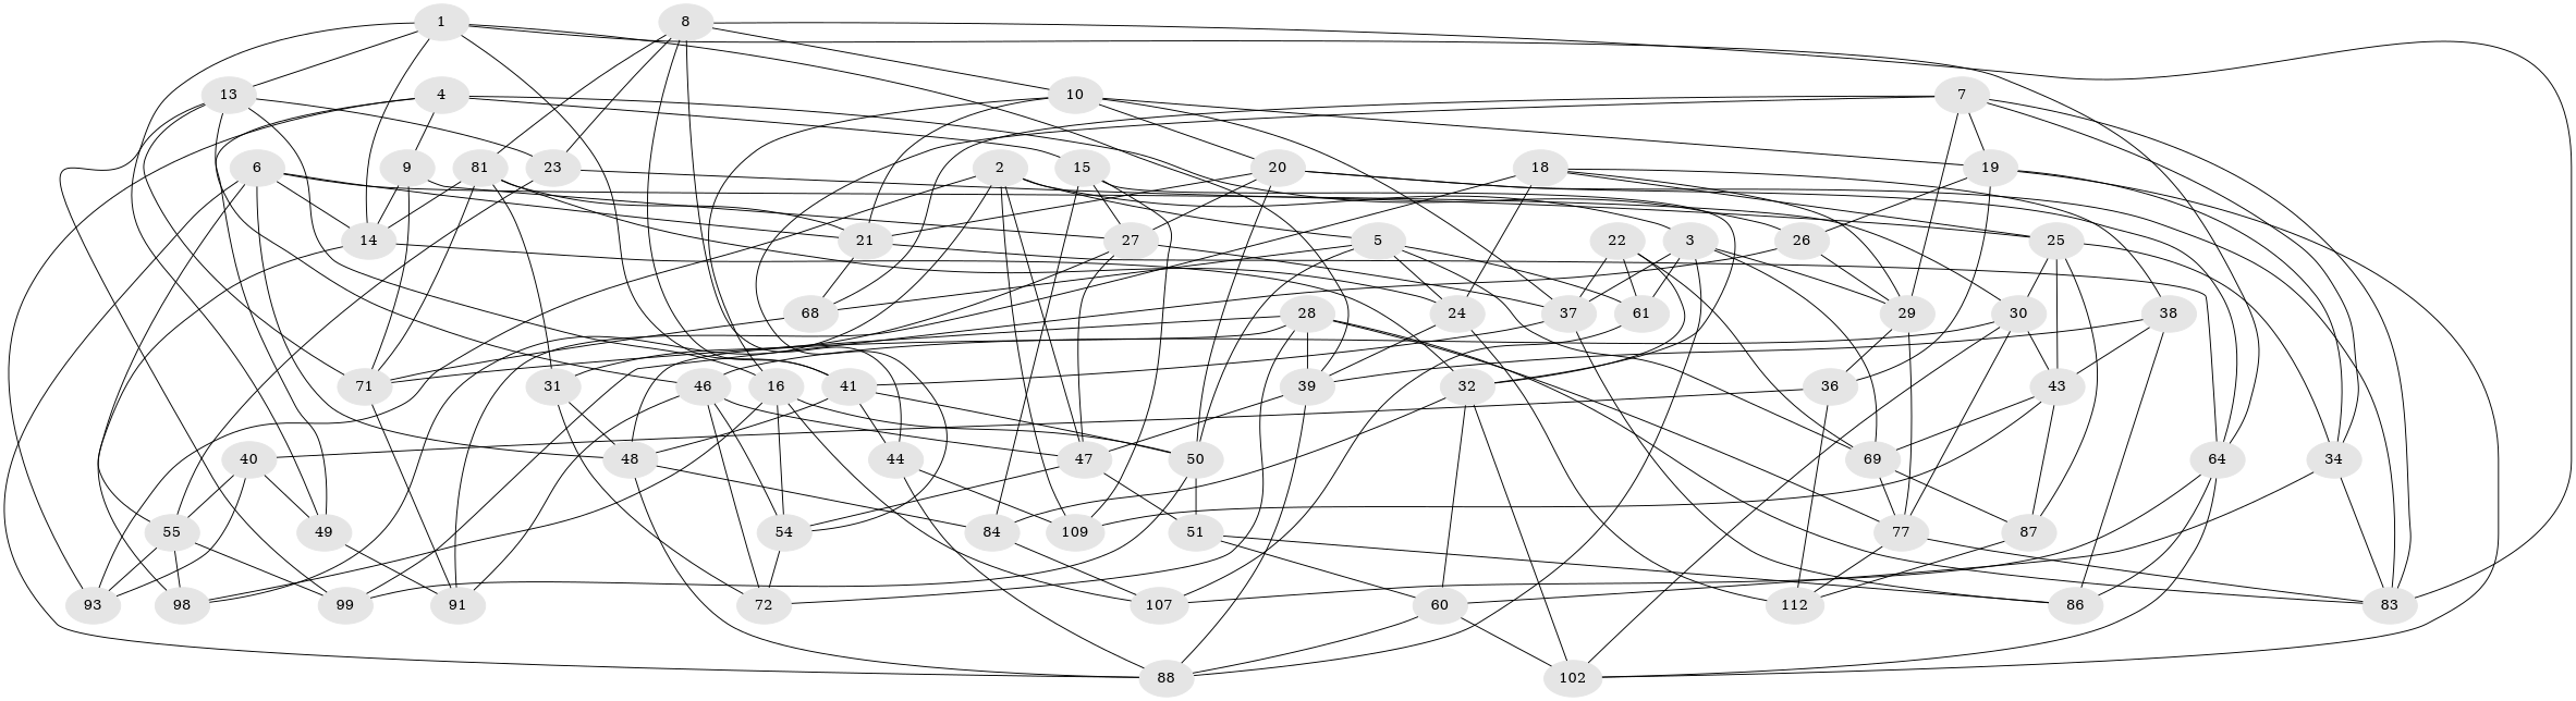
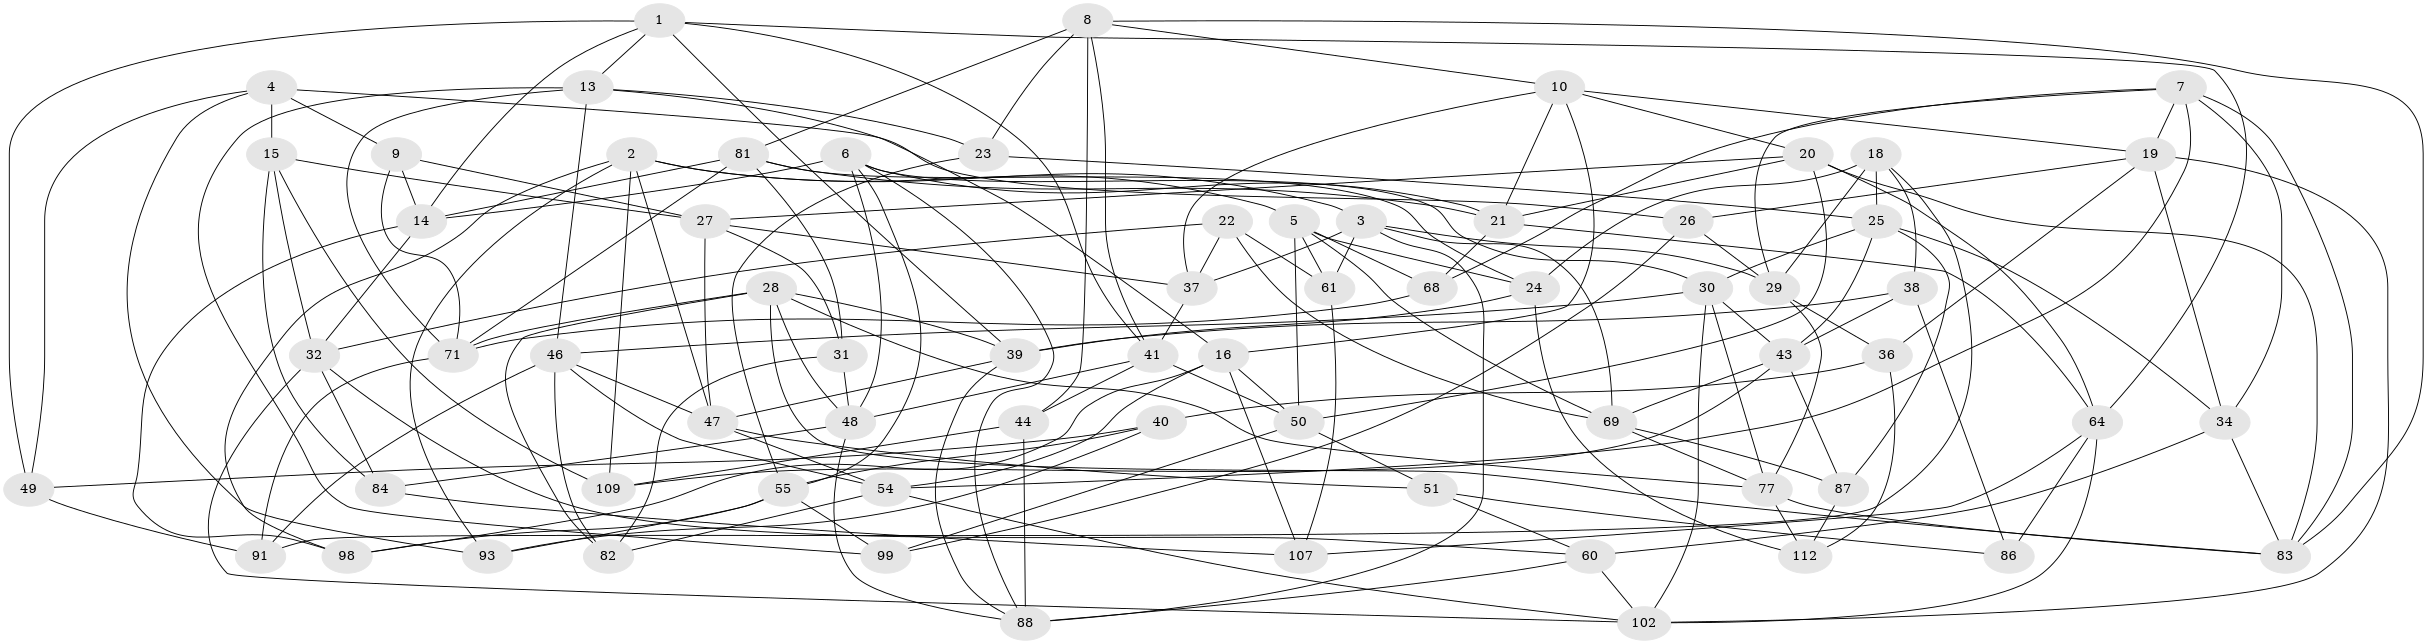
  graph {
    node [color=gray90 style=filled]
    1 [super="+35"]
    13 [super="+101"]
    14 [super="+59"]
    39 [super="+95"]
    41 [super="+76"]
    49
    64 [super="+73"]
    23
    71 [super="+111"]
    16 [super="+62"]
    46 [super="+104"]
    99
    98
    32 [super="+63"]
    47 [super="+74"]
    88 [super="+94"]
    50 [super="+100"]
    48 [super="+58"]
    44
    91
    107
    102 [super="+103"]
    86
    2 [super="+70"]
    3 [super="+89"]
    5 [super="+96"]
    93
    109
    29 [super="+78"]
    37 [super="+72"]
    61
    69 [super="+75"]
    24 [super="+57"]
    68
    54 [super="+80"]
    51
    36
    77 [super="+79"]
    87
    4 [super="+53"]
    9
    15 [super="+66"]
    26
    27 [super="+65"]
    84
    112
    6 [super="+97"]
    21 [super="+45"]
    30 [super="+33"]
    55 [super="+90"]
    43 [super="+85"]
    7 [super="+12"]
    19 [super="+52"]
    34 [super="+81"]
    83 [super="+110"]
    60 [super="+67"]
-   82 [label=72]
+   82
    8 [super="+17"]
    10 [super="+108"]
    n60 [label=81 super="+106"]
    20 [super="+56"]
    31
    25 [super="+42"]
    18 [super="+92"]
    38
    40
    22
    28 [super="+105"]
    1 -- 13
    1 -- 14
    1 -- 39
    1 -- 41
    1 -- 49
    1 -- 64
    13 -- 23
    13 -- 71
    13 -- 16
    13 -- 46
    13 -- 99
    14 -- 98
    14 -- 32
    39 -- 47
    39 -- 88
    41 -- 50
    41 -- 48
    41 -- 44
    49 -- 91
    64 -- 107
    64 -- 102
    64 -- 86
    23 -- 55
    23 -- 25
    71 -- 91
    16 -- 98
    16 -- 50
    16 -- 107
    16 -- 54
    46 -- 47
    46 -- 91
    46 -- 54
    46 -- 82
    32 -- 102
    32 -- 84
    32 -- 60
    47 -- 54
    47 -- 51
    50 -- 99
    50 -- 51
    48 -- 88
    48 -- 84
    44 -- 88
    44 -- 109
    2 -- 98
    2 -- 47
    2 -- 3
    2 -- 5
    2 -- 93
    2 -- 109
    3 -- 88
    3 -- 29
    3 -- 37
    3 -- 61
    3 -- 69
    5 -- 50
    5 -- 61
    5 -- 69
    5 -- 24
    5 -- 68
    29 -- 36
    29 -- 77
    37 -- 41
-   37 -- 86
    61 -- 107
    69 -- 77
    69 -- 87
    24 -- 39
    24 -- 112
    68 -- 71
+   54 -- 102
    54 -- 82
    51 -- 86
    51 -- 60
    36 -- 112
    36 -- 40
    77 -- 112
    77 -- 83
    87 -- 112
    4 -- 49
    4 -- 93
    4 -- 9
    4 -- 15 [weight=2]
    4 -- 26
    9 -- 14
    9 -- 71
    9 -- 27
    15 -- 32
    15 -- 109
    15 -- 27
    15 -- 84
    26 -- 99
    26 -- 29
    27 -- 47
    27 -- 37
    27 -- 31
    84 -- 107
    6 -- 14
    6 -- 88
    6 -- 48
    6 -- 21
    6 -- 30
    6 -- 55
    21 -- 64
    21 -- 68
    30 -- 46
    30 -- 102
    30 -- 77
    30 -- 43
    55 -- 99
    55 -- 98
    55 -- 93
    43 -- 109
    43 -- 69
    43 -- 87
    7 -- 29
    7 -- 68
    7 -- 54
    7 -- 19
    7 -- 34
    7 -- 83
    19 -- 102
    19 -- 36
    19 -- 26
    19 -- 34
    34 -- 83
    34 -- 60 [weight=2]
    60 -- 88
    60 -- 102
    8 -- 41
    8 -- 23
    8 -- 44
    8 -- 83
    8 -- 10
    8 -- n60
    10 -- 16
    10 -- 37
    10 -- 21
    10 -- 19
    10 -- 20
    n60 -- 14
    n60 -- 71
    n60 -- 24
    n60 -- 21
    n60 -- 31
    20 -- 64
    20 -- 50
    20 -- 27
    20 -- 21
    20 -- 83
    31 -- 48
    31 -- 82
    25 -- 87
    25 -- 30
    25 -- 43
    25 -- 34
    18 -- 91
    18 -- 29
    18 -- 24 [weight=2]
    18 -- 25
    18 -- 38
    38 -- 39
    38 -- 86
    38 -- 43
    40 -- 49
    40 -- 93
    40 -- 55
    22 -- 32
    22 -- 37
    22 -- 61
    22 -- 69
    28 -- 39
    28 -- 71
    28 -- 48
    28 -- 77
    28 -- 83
    28 -- 82
  }
